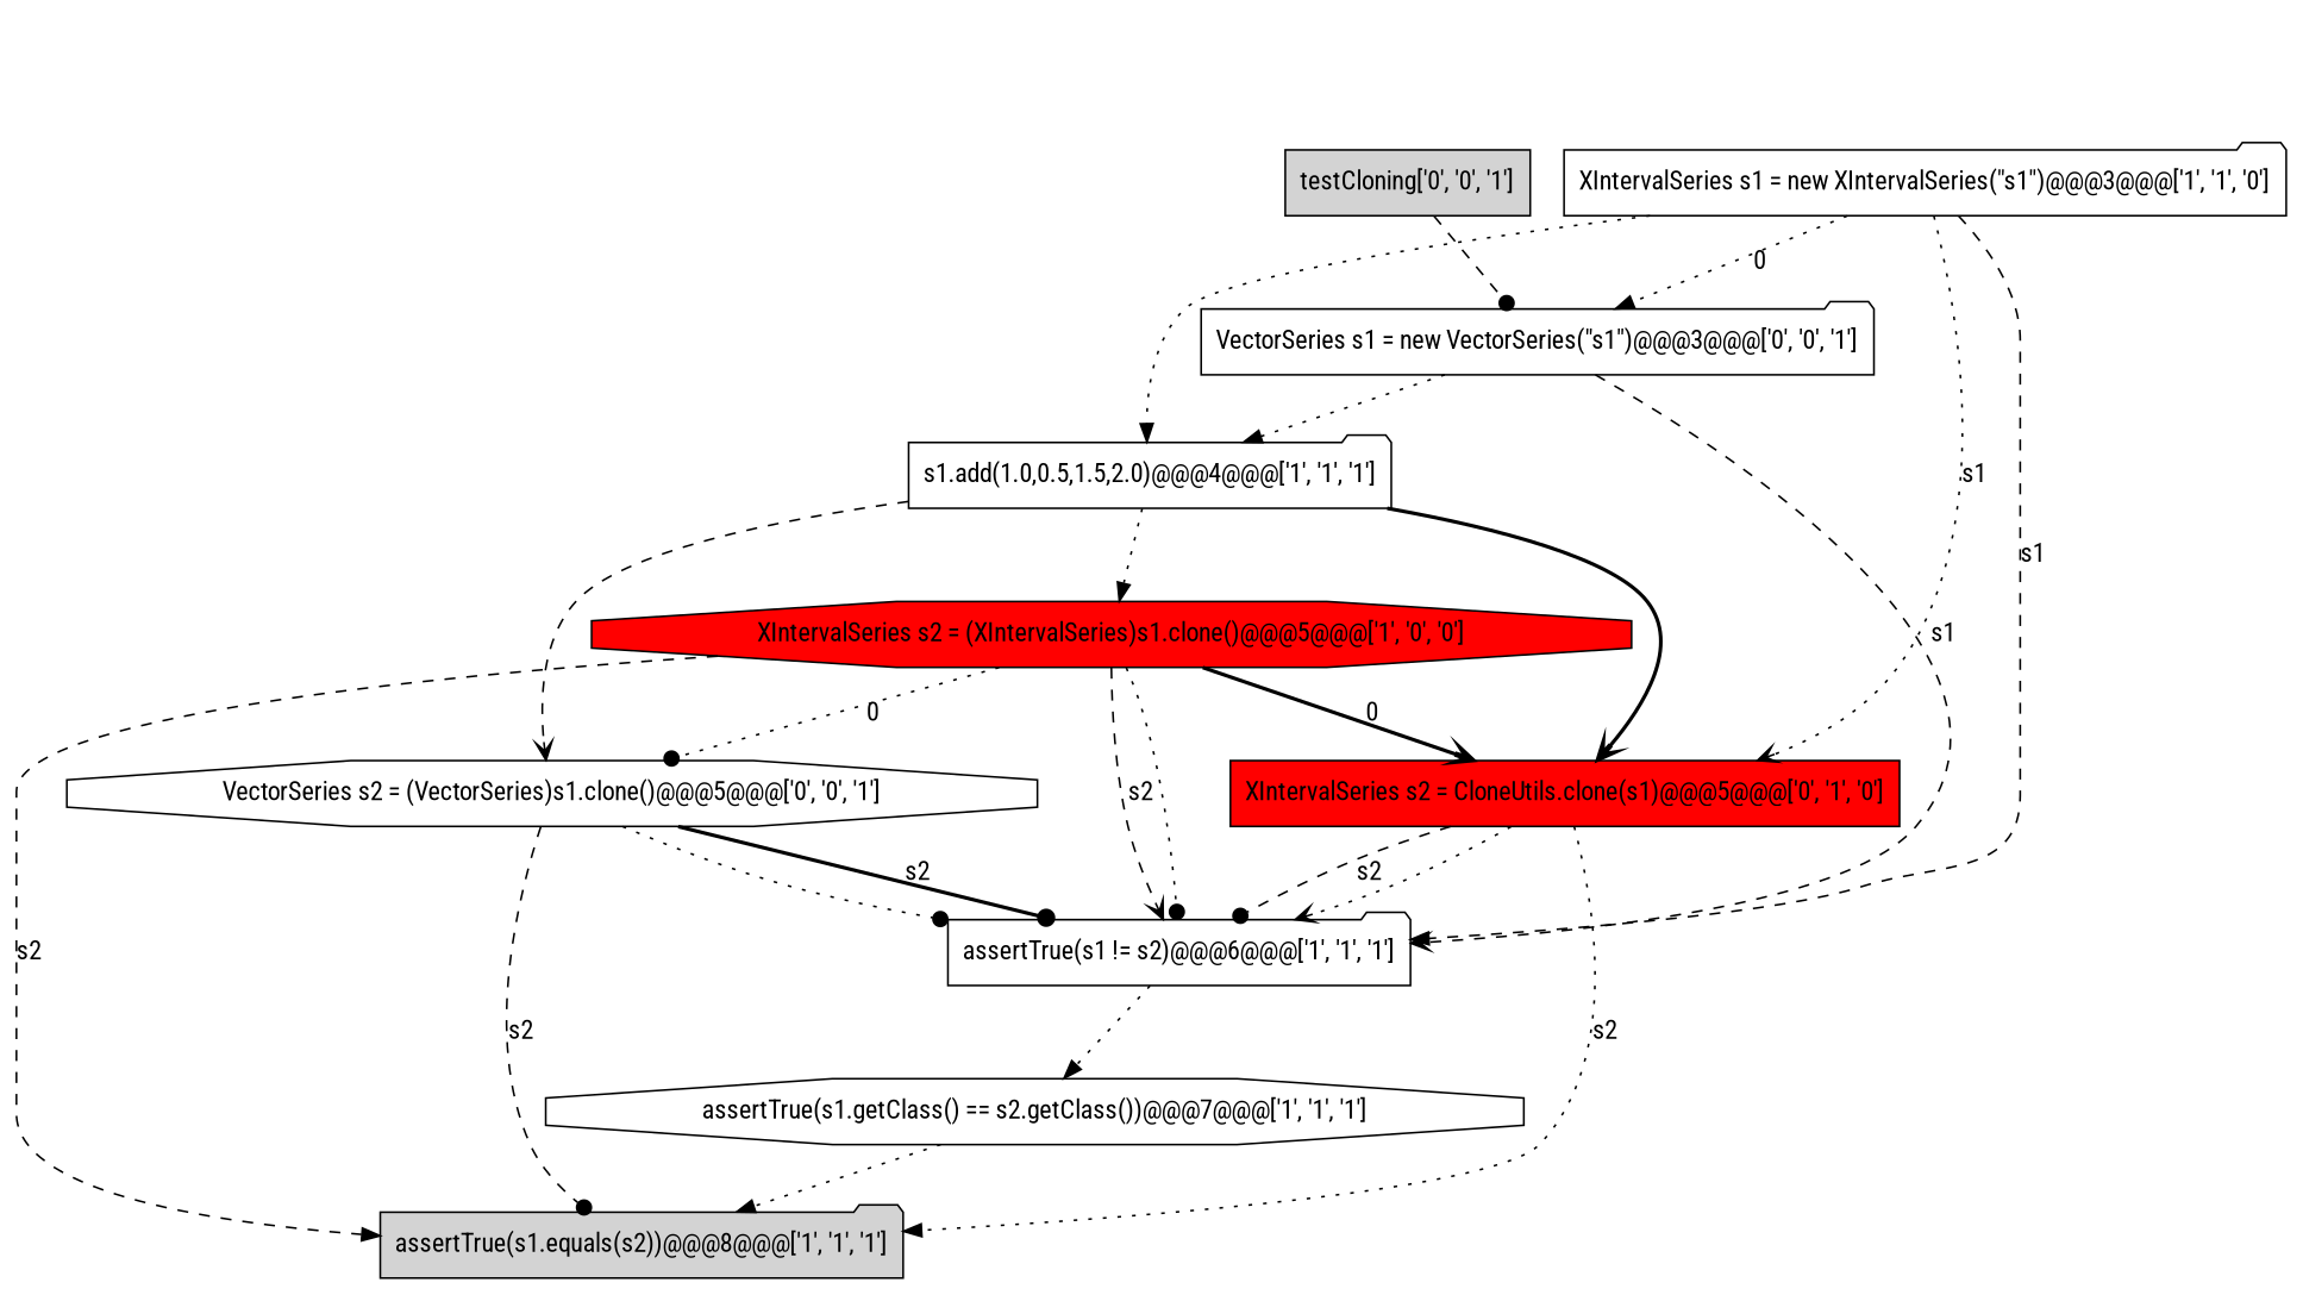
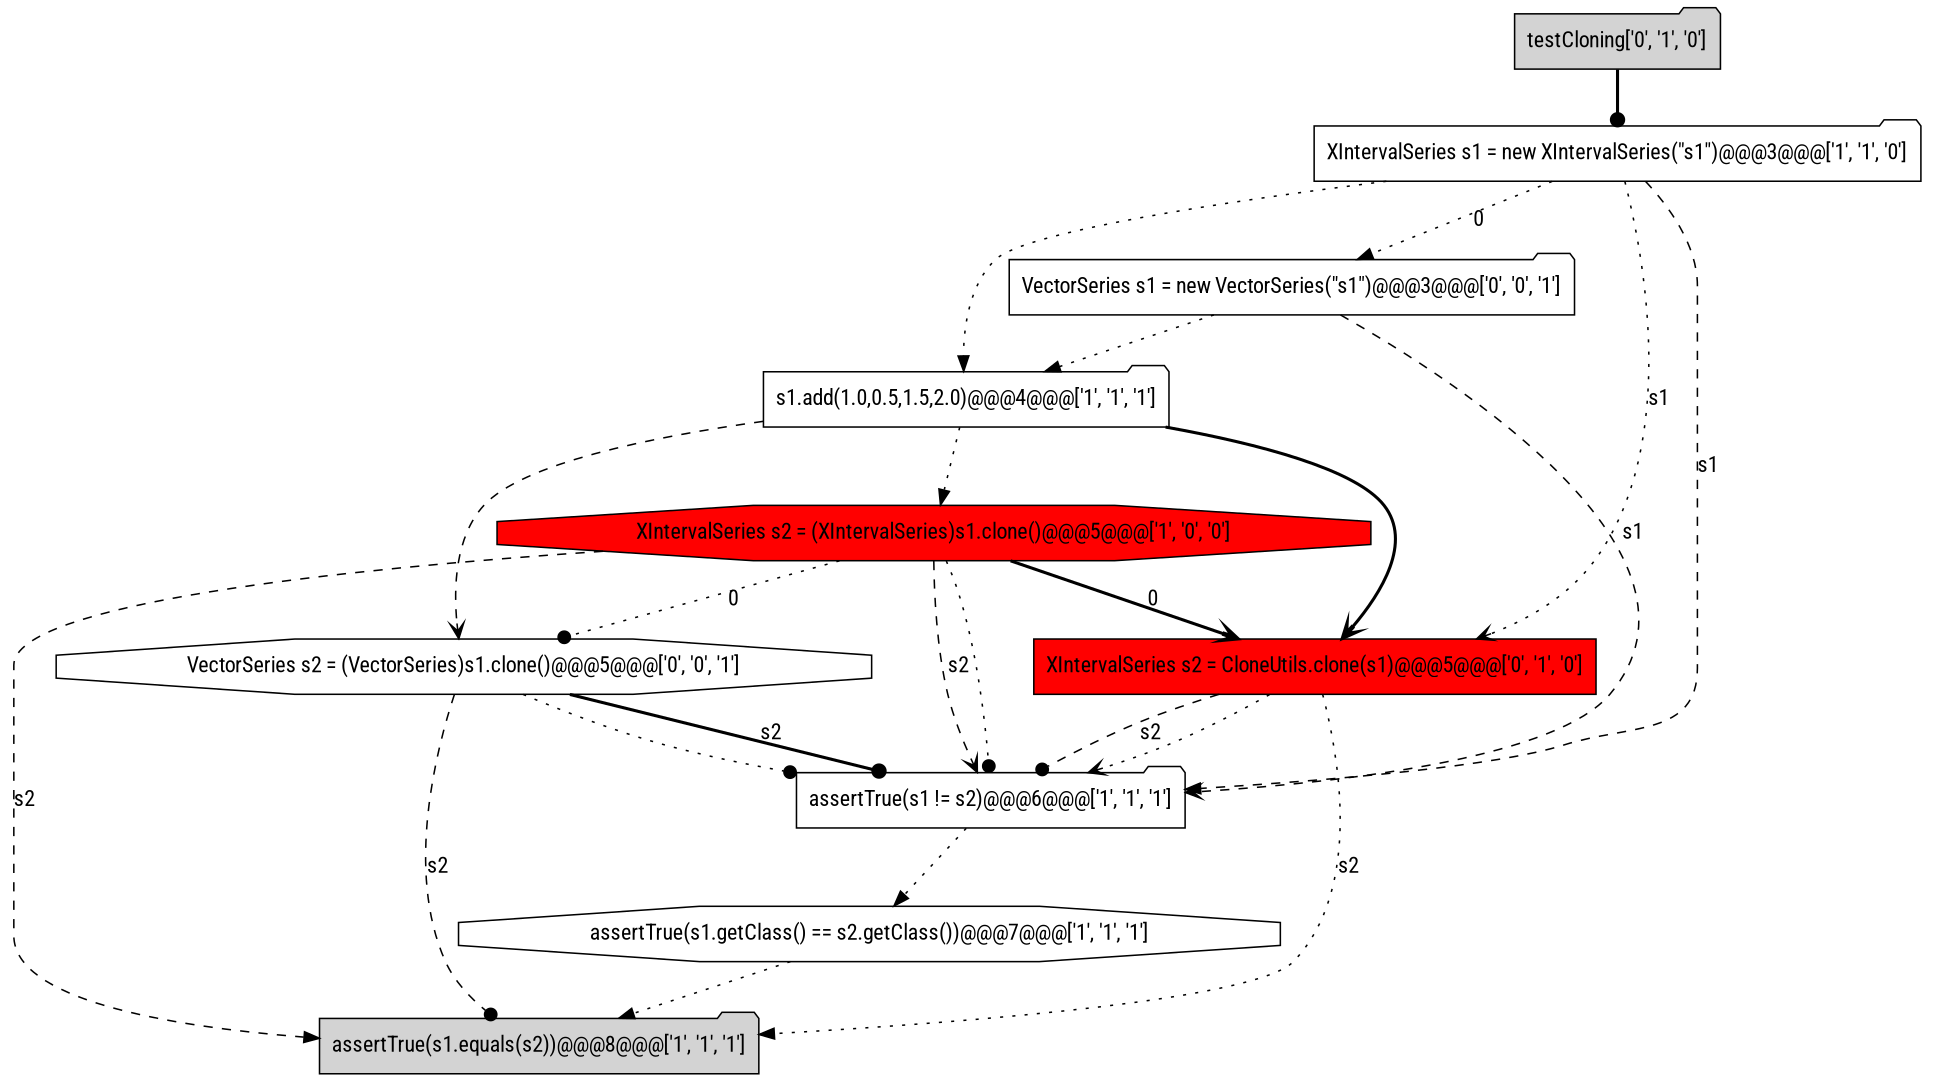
  digraph {
    fontname="Roboto Condensed"
    node [fillcolor=white fontname="Roboto Condensed" shape=folder style=filled]
    edge [arrowhead=normal fontname="Roboto Condensed" style=dotted]
    n1 [label="s1.add(1.0,0.5,1.5,2.0)@@@4@@@['1', '1', '1']"]
    n2 [fillcolor=red label="XIntervalSeries s2 = CloneUtils.clone(s1)@@@5@@@['0', '1', '0']" shape=box]
    n3 [label="VectorSeries s2 = (VectorSeries)s1.clone()@@@5@@@['0', '0', '1']" shape=octagon]
    n4 [fillcolor=red label="XIntervalSeries s2 = (XIntervalSeries)s1.clone()@@@5@@@['1', '0', '0']" shape=octagon]
    n5 [label="assertTrue(s1 != s2)@@@6@@@['1', '1', '1']"]
    n6 [fillcolor=lightgray label="assertTrue(s1.equals(s2))@@@8@@@['1', '1', '1']"]
    n7 [label="VectorSeries s1 = new VectorSeries(\"s1\")@@@3@@@['0', '0', '1']"]
    n8 [label="assertTrue(s1.getClass() == s2.getClass())@@@7@@@['1', '1', '1']" shape=octagon]
    n9 [label="XIntervalSeries s1 = new XIntervalSeries(\"s1\")@@@3@@@['1', '1', '0']"]
-   n11 [fillcolor=lightgray label="testCloning['0', '0', '1']" shape=box]
+   n10 [fillcolor=lightgray label="testCloning['0', '1', '0']"]
    n1 -> n2 [arrowhead=vee style=bold]
    n1 -> n3 [arrowhead=vee style=dashed]
    n1 -> n4
    n2 -> n5 [arrowhead=vee]
    n2 -> n5 [arrowhead=dot label=s2 style=dashed]
    n2 -> n6 [label=s2]
    n3 -> n5 [arrowhead=dot]
    n3 -> n5 [arrowhead=dot label=s2 style=bold]
    n3 -> n6 [arrowhead=dot label=s2 style=dashed]
    n4 -> n2 [arrowhead=vee label=0 style=bold]
    n4 -> n3 [arrowhead=dot label=0]
    n4 -> n5 [arrowhead=vee label=s2 style=dashed]
    n4 -> n5 [arrowhead=dot]
    n4 -> n6 [label=s2 style=dashed]
    n5 -> n8
    n7 -> n1
    n7 -> n5 [arrowhead=vee label=s1 style=dashed]
    n8 -> n6
    n9 -> n1
    n9 -> n2 [arrowhead=vee label=s1]
    n9 -> n5 [label=s1 style=dashed]
    n9 -> n7 [label=0]
-   n11 -> n7 [arrowhead=dot style=dashed]
+   n10 -> n9 [arrowhead=dot style=bold]
  }
